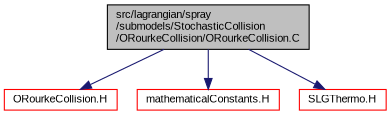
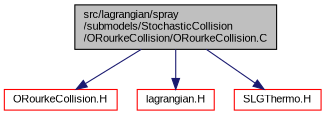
  digraph {
    fontname="Liberation Sans"
    node [color=red fontname="Liberation Sans" fontsize=10 shape=record]
    edge [color=midnightblue fontname="Liberation Sans" fontsize=10 labelfontname=FreeSans labelfontsize=10 style=solid]
    n1 [color=black fillcolor=grey75 fontcolor=black height=0.2 label="src/lagrangian/spray\l/submodels/StochasticCollision\l/ORourkeCollision/ORourkeCollision.C" style=filled width=0.4]
    n2 [height=0.2 label="ORourkeCollision.H" width=0.4]
-   n3 [height=0.2 label="mathematicalConstants.H" width=0.4]
+   n3 [height=0.2 label="lagrangian.H" width=0.4]
    n4 [height=0.2 label="SLGThermo.H" width=0.4]
    n1 -> n2
    n1 -> n3
    n1 -> n4
  }
